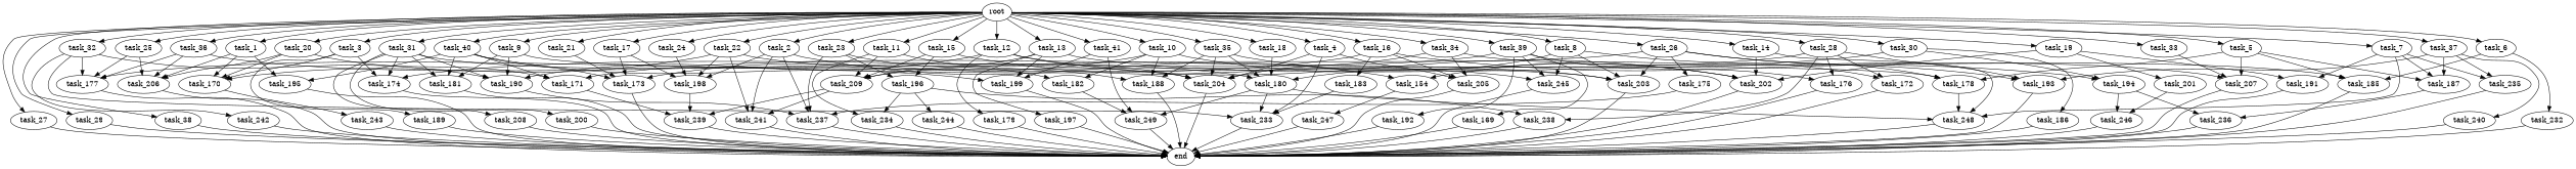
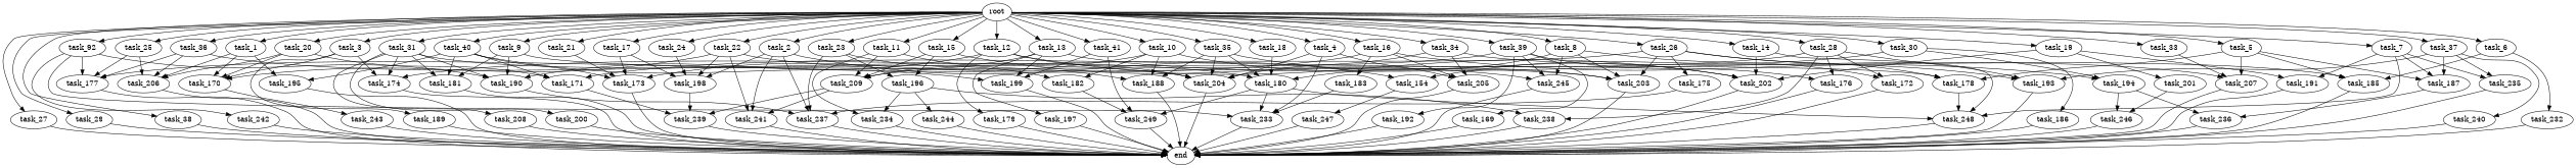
  digraph {
    root
    task_1
    task_2
    task_3
    task_4
    task_5
    task_6
    task_7
    task_8
    task_9
    task_10
    task_11
    task_12
    task_13
    task_14
    task_15
    task_16
    task_17
    task_18
    task_19
    task_20
    task_21
    task_22
    task_23
    task_24
    task_25
    task_26
    task_27
    task_28
    task_29
    task_30
    task_31
-   task_32
+   task_32 [label=task_92]
    task_33
    task_34
    task_35
    task_36
    task_37
    task_38
    task_39
    task_40
    task_41
    task_170
    task_195
    task_206
    n46 [label=task_154]
    task_198
    task_237
    task_241
    task_174
    task_189
    task_204
    task_205
    task_233
    task_178
    task_185
    task_187
    task_207
    task_232
    task_191
    task_235
    task_248
    task_172
    task_180
    task_203
    task_245
    task_181
    task_190
    task_173
    task_182
    task_188
    task_209
    task_234
    task_179
    task_202
    task_197
    task_199
    task_196
    task_177
    task_183
    task_194
    task_201
    task_171
    task_175
    task_193
    end
    task_176
    task_238
    task_186
    task_200
    task_208
    task_242
    task_240
    task_169
    task_192
    task_249
    task_243
    task_247
    task_239
    task_236
    task_244
    task_246
    root -> task_1
    root -> task_2
    root -> task_3
    root -> task_4
    root -> task_5
    root -> task_6
    root -> task_7
    root -> task_8
    root -> task_9
    root -> task_10
    root -> task_11
    root -> task_12
    root -> task_13
    root -> task_14
    root -> task_15
    root -> task_16
    root -> task_17
    root -> task_18
    root -> task_19
    root -> task_20
    root -> task_21
    root -> task_22
    root -> task_23
    root -> task_24
    root -> task_25
    root -> task_26
    root -> task_27
    root -> task_28
    root -> task_29
    root -> task_30
    root -> task_31
    root -> task_32
    root -> task_33
    root -> task_34
    root -> task_35
    root -> task_36
    root -> task_37
    root -> task_38
    root -> task_39
    root -> task_40
    root -> task_41
    task_1 -> task_170
    task_1 -> task_195
    task_1 -> task_206
    task_2 -> n46
    task_2 -> task_198
    task_2 -> task_237
    task_2 -> task_241
    task_3 -> task_170
    task_3 -> task_174
    task_3 -> task_189
    task_4 -> task_204
    task_4 -> task_205
    task_4 -> task_233
    task_5 -> task_178
    task_5 -> task_185
    task_5 -> task_187
    task_5 -> task_207
    task_6 -> task_185
    task_6 -> task_232
    task_7 -> task_187
    task_7 -> task_191
    task_7 -> task_235
    task_7 -> task_248
    task_8 -> task_172
    task_8 -> task_180
    task_8 -> task_203
    task_8 -> task_245
    task_9 -> task_178
    task_9 -> task_181
    task_9 -> task_190
    task_10 -> task_203
    task_10 -> task_173
    task_10 -> task_182
    task_10 -> task_188
    task_11 -> task_188
    task_11 -> task_209
    task_11 -> task_234
    task_12 -> task_204
    task_12 -> task_190
    task_12 -> task_179
    task_12 -> task_202
    task_13 -> task_207
    task_13 -> task_209
    task_13 -> task_197
    task_13 -> task_199
    task_14 -> task_248
    task_14 -> task_202
    task_15 -> task_245
    task_15 -> task_209
    task_15 -> task_196
    task_16 -> task_205
    task_16 -> task_177
    task_16 -> task_183
    task_16 -> task_194
    task_17 -> task_198
    task_17 -> task_173
    task_18 -> task_180
    task_19 -> task_191
    task_19 -> task_202
    task_19 -> task_201
    task_20 -> task_170
    task_20 -> task_206
    task_20 -> task_171
    task_21 -> task_173
    task_22 -> task_170
    task_22 -> task_198
    task_22 -> task_241
    task_22 -> task_203
    task_23 -> task_237
    task_23 -> task_182
    task_23 -> task_196
    task_24 -> task_198
    task_25 -> task_206
    task_25 -> task_177
    task_26 -> task_178
    task_26 -> task_203
    task_26 -> task_209
    task_26 -> task_175
    task_26 -> task_193
    task_27 -> end
    task_28 -> task_172
    task_28 -> task_171
    task_28 -> task_193
    task_28 -> task_176
    task_28 -> task_238
    task_29 -> end
    task_30 -> n46
    task_30 -> task_194
    task_30 -> task_186
    task_31 -> task_174
    task_31 -> task_204
    task_31 -> task_181
    task_31 -> task_190
    task_31 -> task_200
    task_31 -> task_208
    task_32 -> task_233
    task_32 -> task_190
    task_32 -> task_177
    task_32 -> task_242
    task_33 -> task_207
    task_34 -> task_204
    task_34 -> task_205
    task_34 -> task_185
    task_35 -> task_204
    task_35 -> task_180
    task_35 -> task_188
    task_35 -> task_202
    task_36 -> task_206
    task_36 -> task_180
    task_36 -> task_177
    task_37 -> task_187
    task_37 -> task_235
    task_37 -> task_193
    task_37 -> task_240
    task_38 -> end
    task_39 -> task_174
    task_39 -> task_245
    task_39 -> task_176
    task_39 -> task_169
    task_39 -> task_192
    task_40 -> task_195
    task_40 -> task_181
    task_40 -> task_173
    task_40 -> task_199
    task_40 -> task_171
    task_41 -> task_199
    task_41 -> task_249
    task_170 -> task_243
    task_195 -> end
    task_206 -> end
    n46 -> task_247
    task_198 -> task_239
    task_237 -> end
    task_241 -> end
    task_174 -> end
    task_189 -> end
    task_204 -> end
    task_205 -> end
    task_233 -> end
    task_178 -> task_248
    task_185 -> end
    task_187 -> task_236
    task_207 -> end
    task_232 -> end
    task_191 -> end
    task_235 -> end
    task_248 -> end
    task_172 -> end
    task_180 -> task_233
    task_180 -> task_248
    task_180 -> task_249
    task_203 -> end
    task_245 -> end
    task_181 -> end
    task_190 -> task_237
    task_173 -> end
    task_182 -> task_249
    task_188 -> end
    task_209 -> task_241
    task_209 -> task_239
    task_234 -> end
    task_179 -> end
    task_202 -> end
    task_197 -> end
    task_199 -> end
    task_196 -> task_234
    task_196 -> task_238
    task_196 -> task_244
    task_177 -> end
    task_183 -> task_233
    task_194 -> task_236
    task_194 -> task_246
    task_201 -> task_246
    task_171 -> task_239
    task_175 -> task_237
    task_193 -> end
    task_176 -> end
    task_238 -> end
    task_186 -> end
    task_200 -> end
    task_208 -> end
    task_242 -> end
    task_240 -> end
    task_169 -> end
    task_192 -> end
    task_249 -> end
    task_243 -> end
    task_247 -> end
    task_239 -> end
    task_236 -> end
    task_244 -> end
    task_246 -> end
  }
